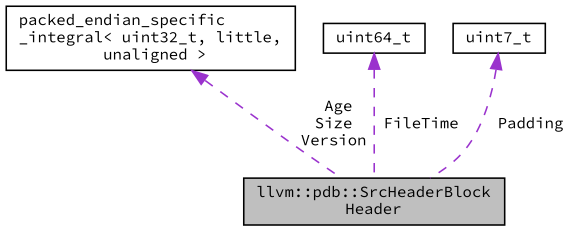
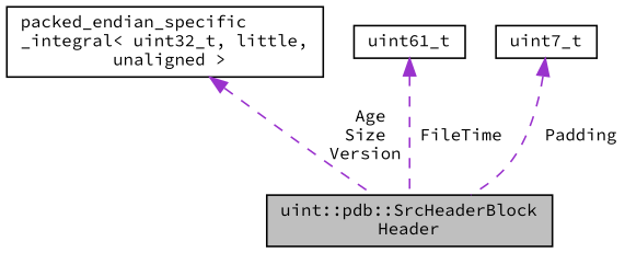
  digraph {
    fontname="Source Code Pro"
    node [color=black fontname="Source Code Pro" fontsize=10 shape=box]
    edge [color=darkorchid3 dir=back fontname="Source Code Pro" fontsize=10 labelfontname=Helvetica labelfontsize=10 style=dashed]
-   n1 [fillcolor=grey75 fontcolor=black height=0.2 label="llvm::pdb::SrcHeaderBlock\lHeader" style=filled width=0.4]
+   n1 [fillcolor=grey75 fontcolor=black height=0.2 label="uint::pdb::SrcHeaderBlock\lHeader" style=filled width=0.4]
    n2 [height=0.2 label="packed_endian_specific\l_integral\< uint32_t, little,\l unaligned \>" width=0.4]
-   n3 [height=0.2 label=uint64_t width=0.4]
+   n3 [height=0.2 label=uint61_t width=0.4]
    n4 [height=0.2 label=uint7_t width=0.4]
    n2 -> n1 [label=" Age\nSize\nVersion"]
    n3 -> n1 [label=" FileTime"]
    n4 -> n1 [label=" Padding"]
  }
